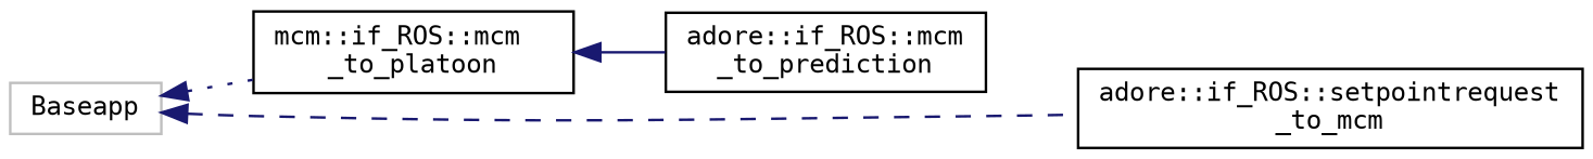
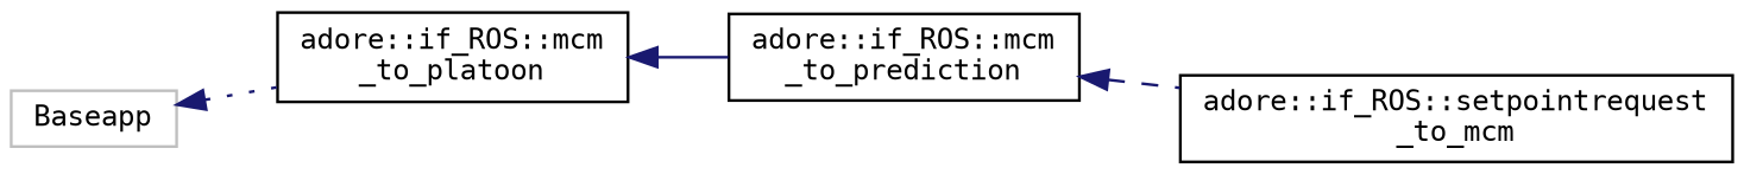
  digraph {
    fontname="DejaVu Sans Mono"
    rankdir=LR
    node [color=black fillcolor=white fontname="DejaVu Sans Mono" fontsize=10 shape=record style=filled]
    edge [color=midnightblue dir=back fontname="DejaVu Sans Mono" fontsize=10 labelfontname=Helvetica labelfontsize=10]
    n1 [color=grey75 height=0.2 label=Baseapp width=0.4]
-   n2 [height=0.2 label="mcm::if_ROS::mcm\l_to_platoon" width=0.4]
+   n2 [height=0.2 label="adore::if_ROS::mcm\l_to_platoon" width=0.4]
    n3 [height=0.2 label="adore::if_ROS::setpointrequest\l_to_mcm" width=0.4]
    n4 [height=0.2 label="adore::if_ROS::mcm\l_to_prediction" width=0.4]
    n1 -> n2 [style=dotted]
-   n1 -> n3 [style=dashed]
+   n4 -> n3 [style=dashed]
    n2 -> n4 [style=solid]
  }
